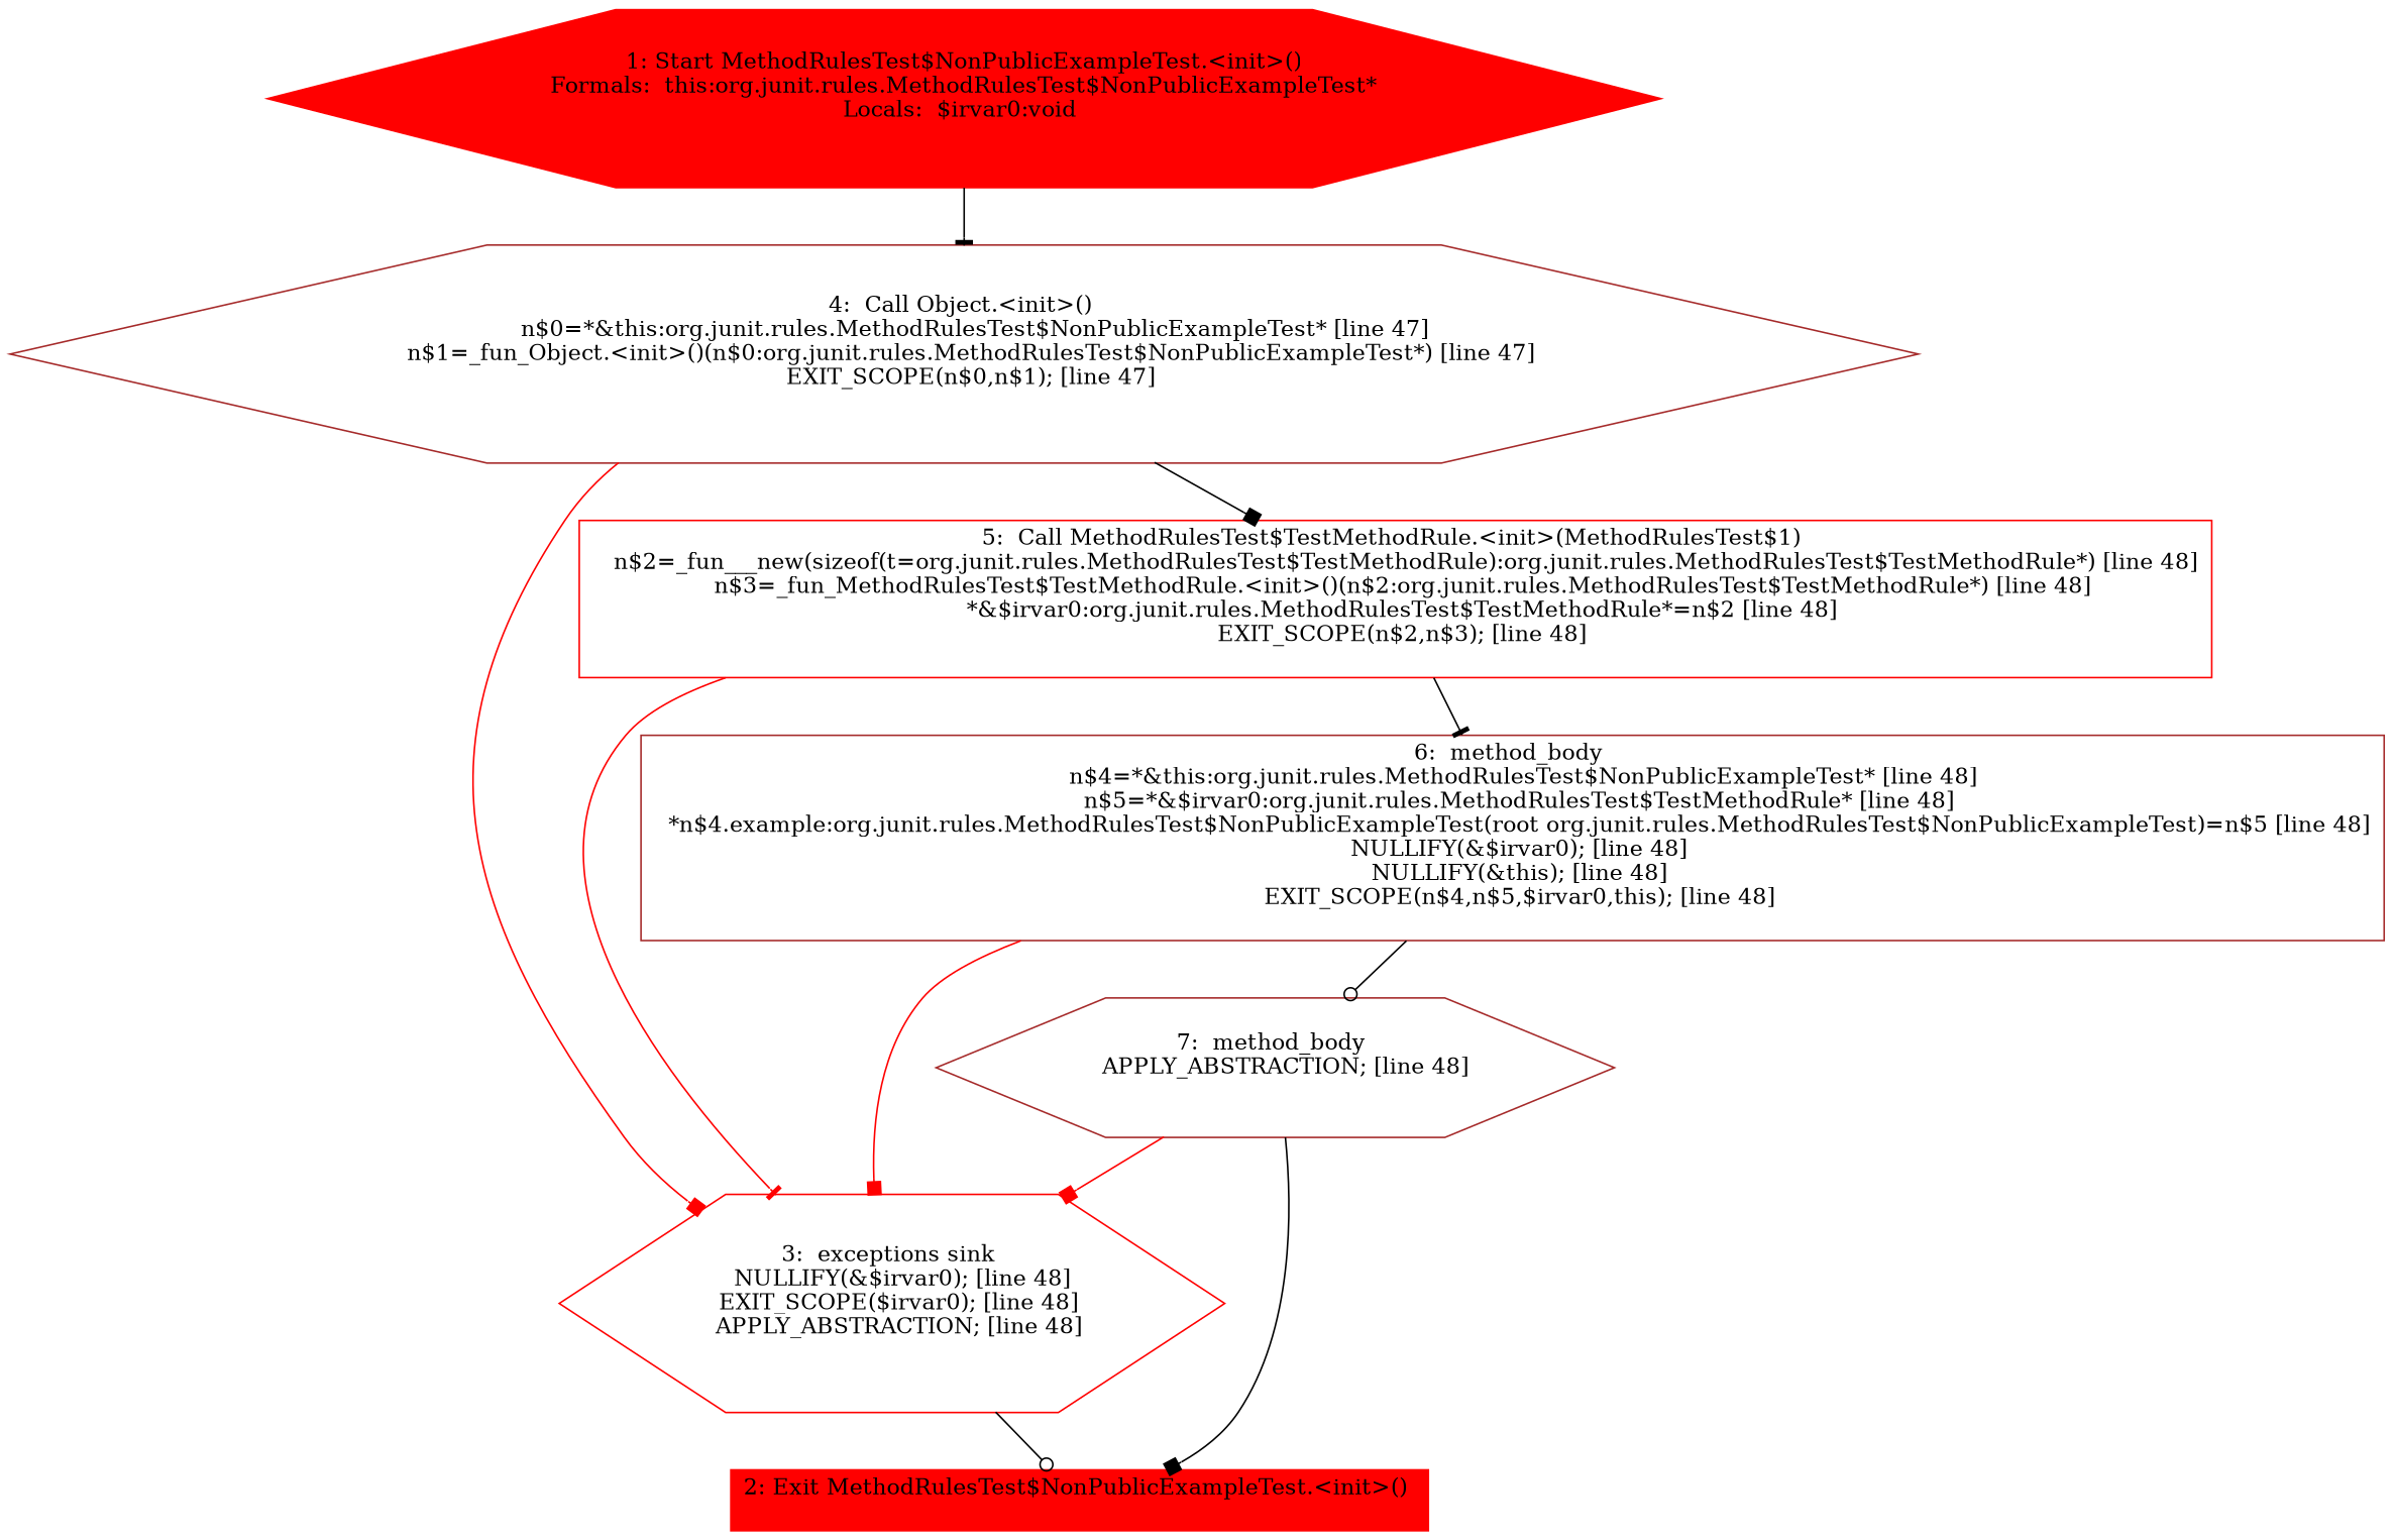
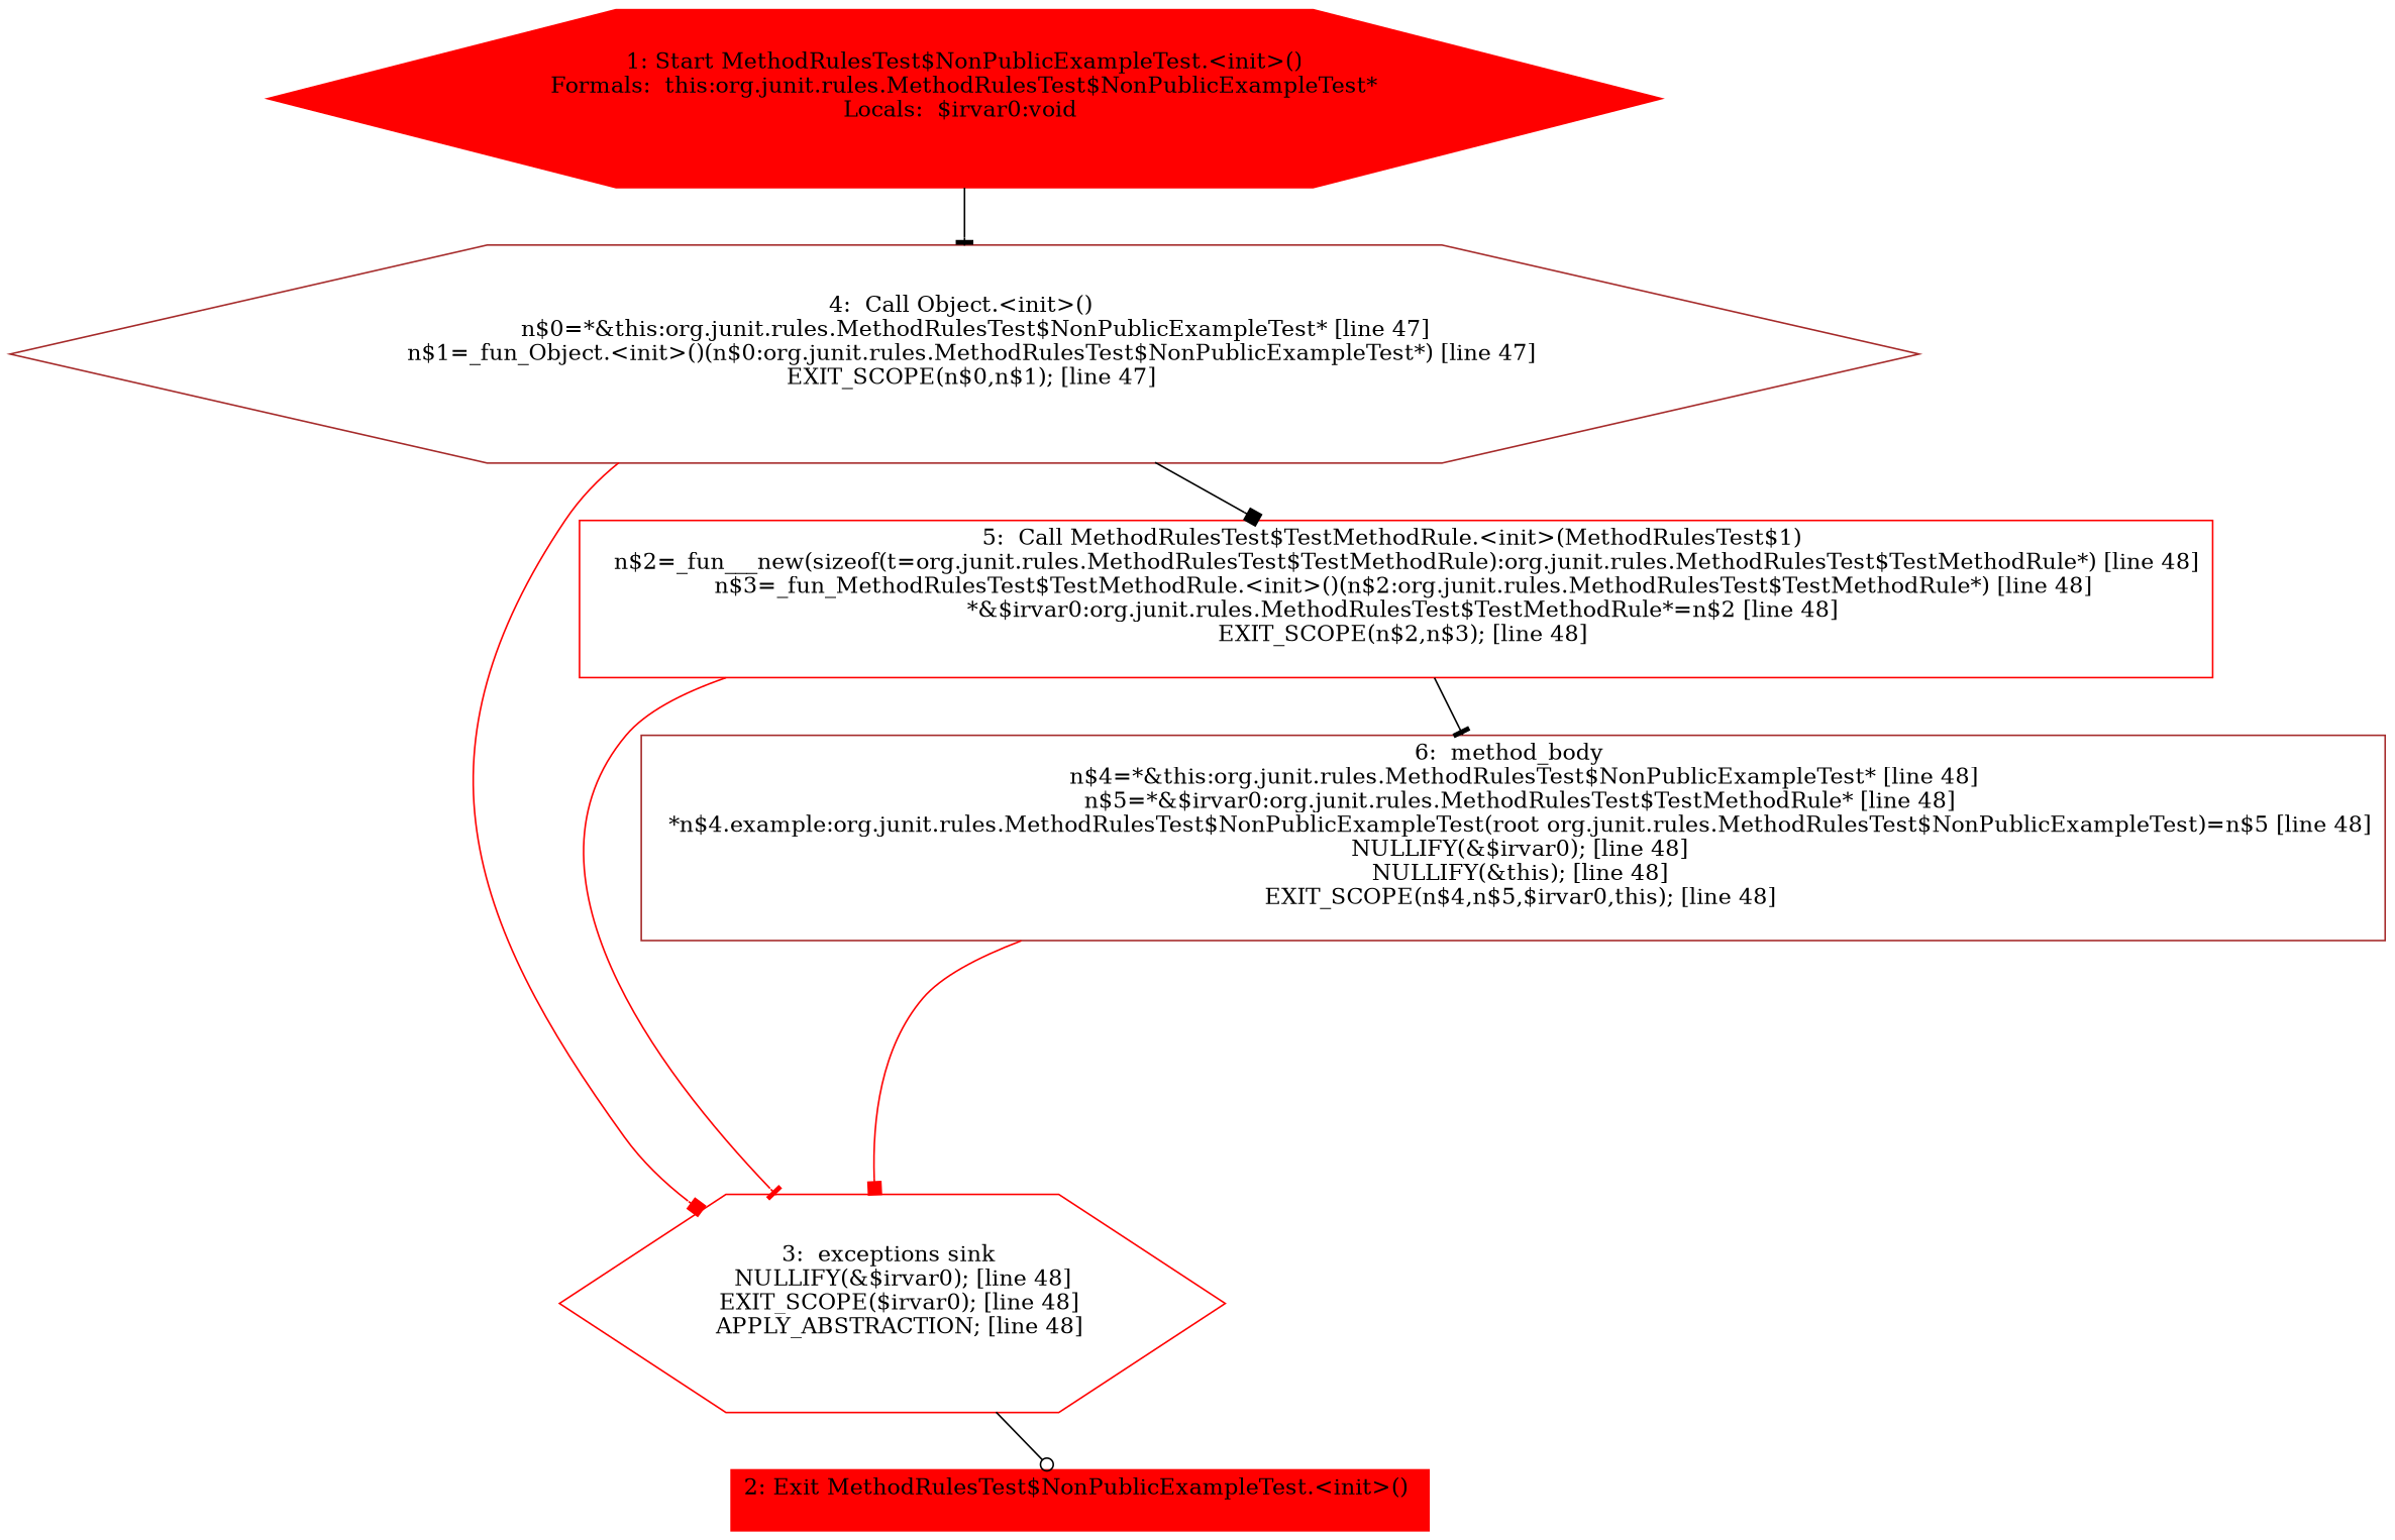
  digraph {
    node [color=red shape=hexagon]
    edge [arrowhead=box]
    n1 [label="1: Start MethodRulesTest$NonPublicExampleTest.<init>()\nFormals:  this:org.junit.rules.MethodRulesTest$NonPublicExampleTest*\nLocals:  $irvar0:void \n  " style=filled]
    n2 [label="4:  Call Object.<init>() \n   n$0=*&this:org.junit.rules.MethodRulesTest$NonPublicExampleTest* [line 47]\n  n$1=_fun_Object.<init>()(n$0:org.junit.rules.MethodRulesTest$NonPublicExampleTest*) [line 47]\n  EXIT_SCOPE(n$0,n$1); [line 47]\n " color=brown]
    n3 [label="3:  exceptions sink \n   NULLIFY(&$irvar0); [line 48]\n  EXIT_SCOPE($irvar0); [line 48]\n  APPLY_ABSTRACTION; [line 48]\n "]
    n4 [label="5:  Call MethodRulesTest$TestMethodRule.<init>(MethodRulesTest$1) \n   n$2=_fun___new(sizeof(t=org.junit.rules.MethodRulesTest$TestMethodRule):org.junit.rules.MethodRulesTest$TestMethodRule*) [line 48]\n  n$3=_fun_MethodRulesTest$TestMethodRule.<init>()(n$2:org.junit.rules.MethodRulesTest$TestMethodRule*) [line 48]\n  *&$irvar0:org.junit.rules.MethodRulesTest$TestMethodRule*=n$2 [line 48]\n  EXIT_SCOPE(n$2,n$3); [line 48]\n " shape=box]
    n5 [label="2: Exit MethodRulesTest$NonPublicExampleTest.<init>() \n  " style=filled shape=box]
    n6 [label="6:  method_body \n   n$4=*&this:org.junit.rules.MethodRulesTest$NonPublicExampleTest* [line 48]\n  n$5=*&$irvar0:org.junit.rules.MethodRulesTest$TestMethodRule* [line 48]\n  *n$4.example:org.junit.rules.MethodRulesTest$NonPublicExampleTest(root org.junit.rules.MethodRulesTest$NonPublicExampleTest)=n$5 [line 48]\n  NULLIFY(&$irvar0); [line 48]\n  NULLIFY(&this); [line 48]\n  EXIT_SCOPE(n$4,n$5,$irvar0,this); [line 48]\n " shape=box color=brown]
-   n7 [label="7:  method_body \n   APPLY_ABSTRACTION; [line 48]\n " color=brown]
    n1 -> n2 [arrowhead=tee]
    n2 -> n3 [color=red]
    n2 -> n4
    n3 -> n5 [arrowhead=odot]
    n4 -> n3 [color=red arrowhead=tee]
    n4 -> n6 [arrowhead=tee]
    n6 -> n3 [color=red]
-   n6 -> n7 [arrowhead=odot]
-   n7 -> n3 [color=red]
-   n7 -> n5
  }
